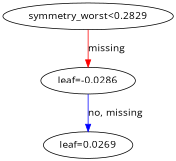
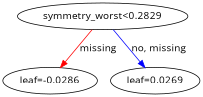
  digraph {
    fontname="Open Sans"
    rankdir=UD
    node [fontname="Open Sans"]
    edge [fontname="Open Sans"]
    n1 [label="symmetry_worst<0.2829"]
    n2 [label="leaf=-0.0286"]
    n3 [label="leaf=0.0269"]
    n1 -> n2 [color="#FF0000" label=missing]
-   n2 -> n3 [color="#0000FF" label="no, missing"]
+   n1 -> n3 [color="#0000FF" label="no, missing"]
  }
